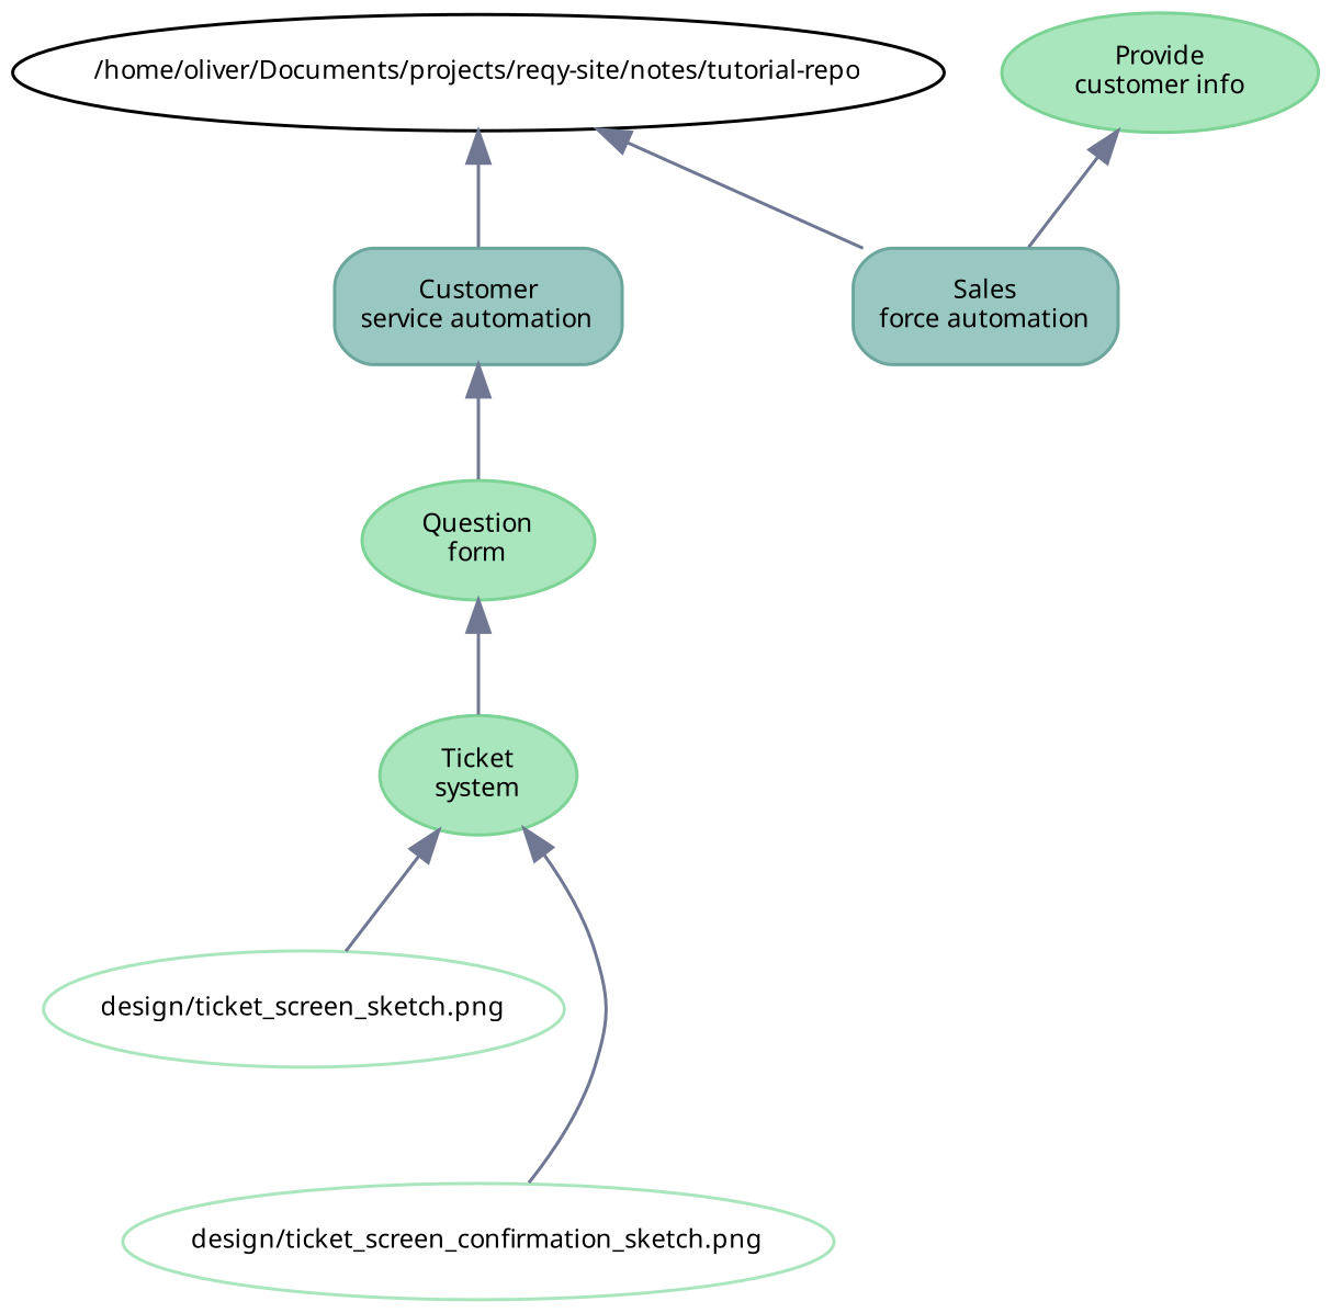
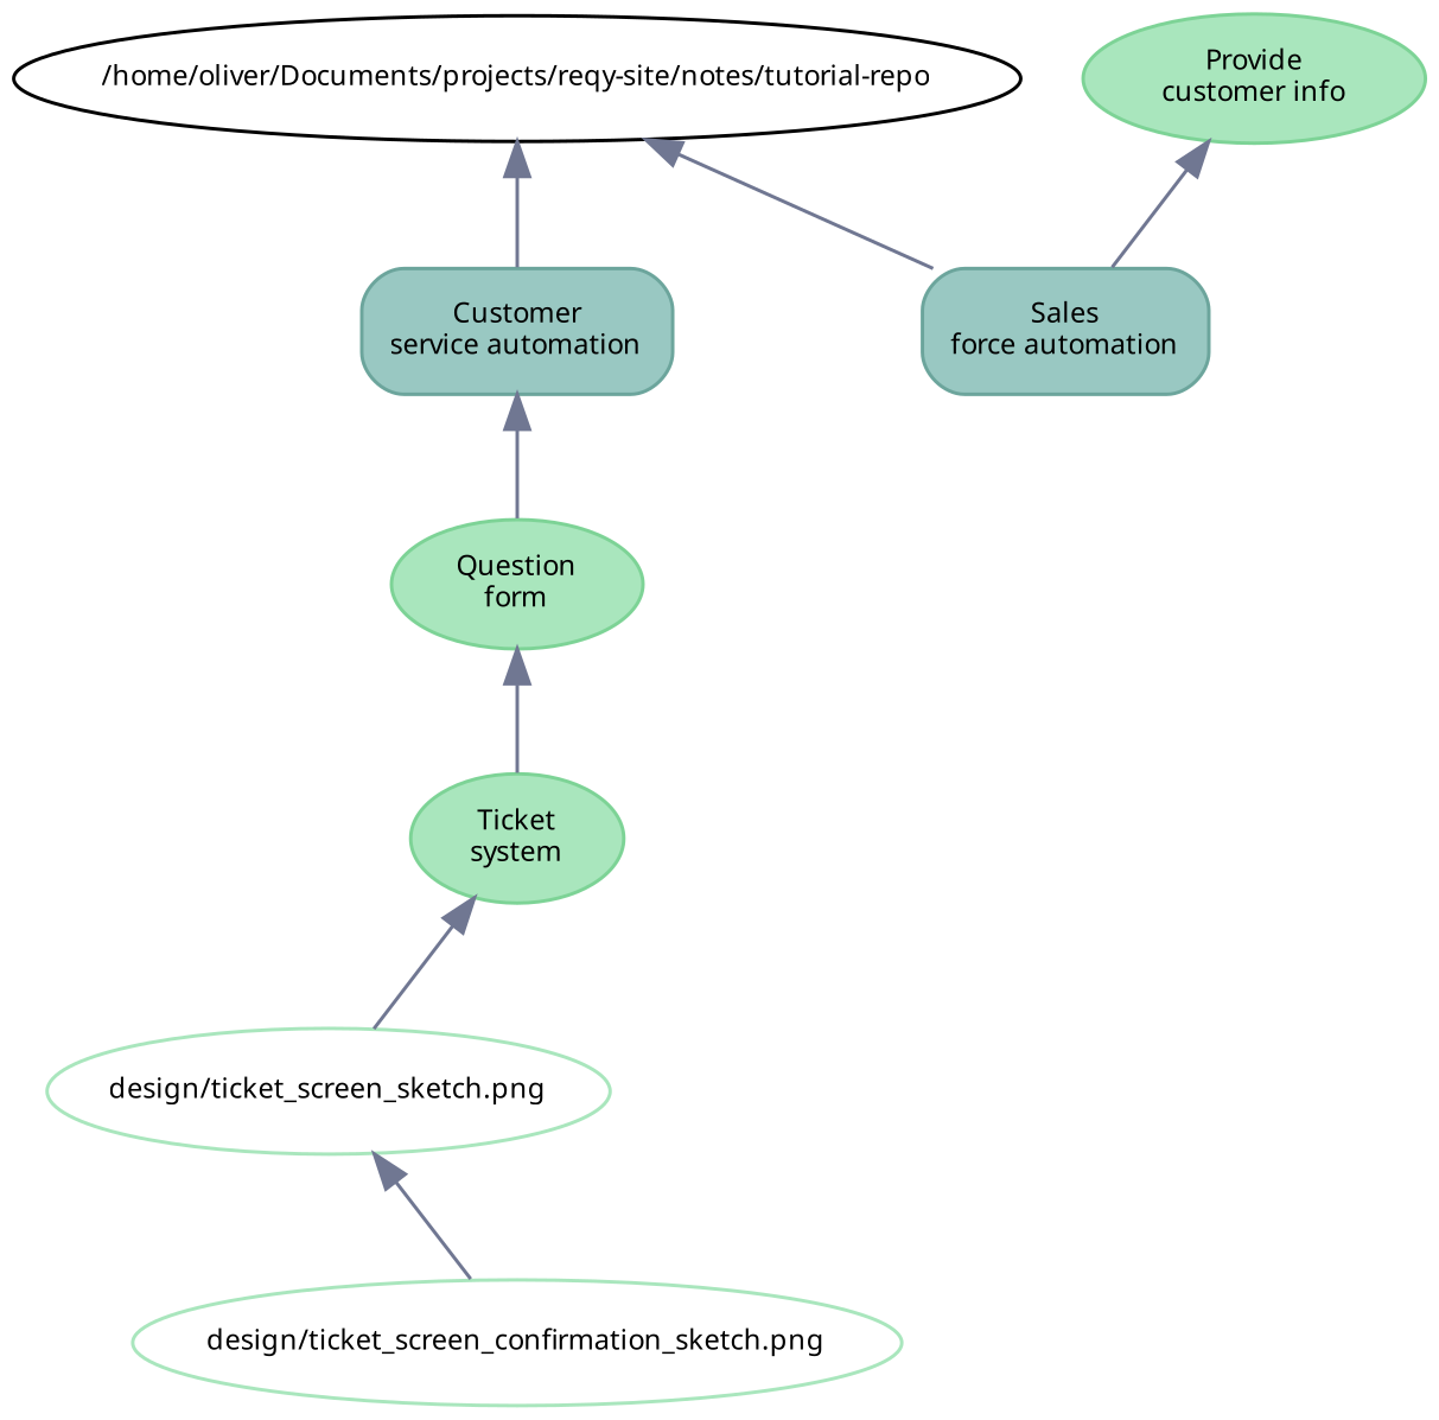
  digraph {
    aspect=2
    fontname=Verdana
    fontsize=8
    root="/home/oliver/Documents/projects/reqy-site/notes/tutorial-repo"
    node [color="#7dd396" fontname=Verdana fontsize=8]
    edge [color="#707792" dir=back fontname=Verdana fontsize=8]
    n1 [color="#6ca59c" fillcolor="#99c8c2" label="Customer\nservice automation" shape=box style="rounded,filled"]
    n2 [fillcolor="#a9e6bd" label="Question\nform" style=filled]
    n3 [fillcolor="#a9e6bd" label="Ticket\nsystem" style=filled]
    n4 [color="#a9e6bd" label="design/ticket_screen_sketch.png"]
    n5 [color="#a9e6bd" label="design/ticket_screen_confirmation_sketch.png"]
    n6 [color="#6ca59c" fillcolor="#99c8c2" label="Sales\nforce automation" shape=box style="rounded,filled"]
    n7 [fillcolor="#a9e6bd" label="Provide\ncustomer info" style=filled]
    "/home/oliver/Documents/projects/reqy-site/notes/tutorial-repo" [color=""]
    n1 -> n2
    n2 -> n3
    n3 -> n4
-   n3 -> n5
+   n4 -> n5
    n7 -> n6
    "/home/oliver/Documents/projects/reqy-site/notes/tutorial-repo" -> n1
    "/home/oliver/Documents/projects/reqy-site/notes/tutorial-repo" -> n6
  }
